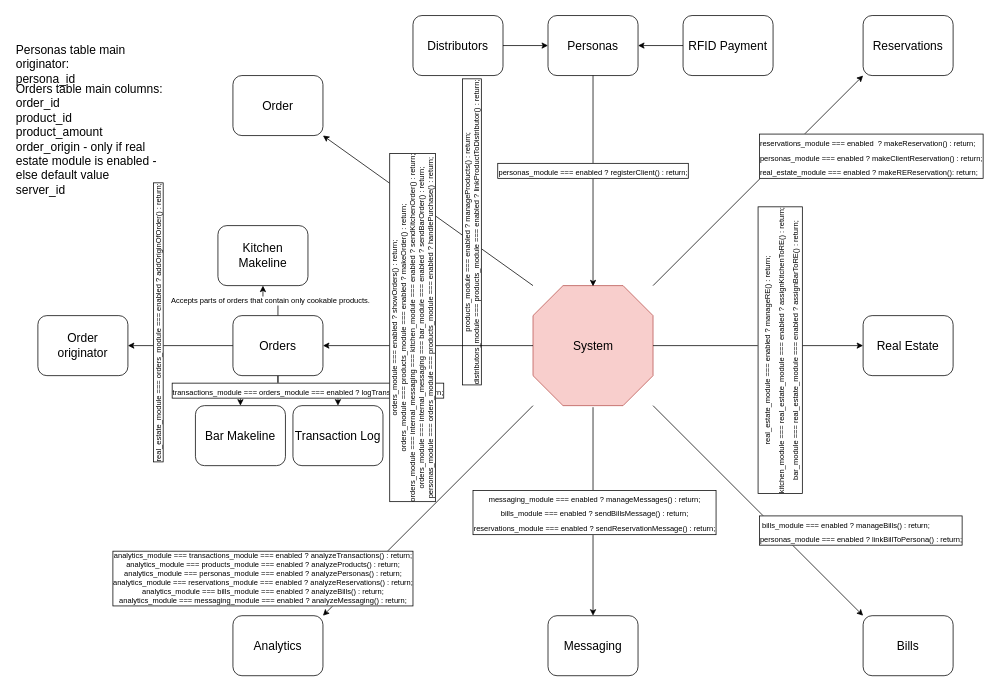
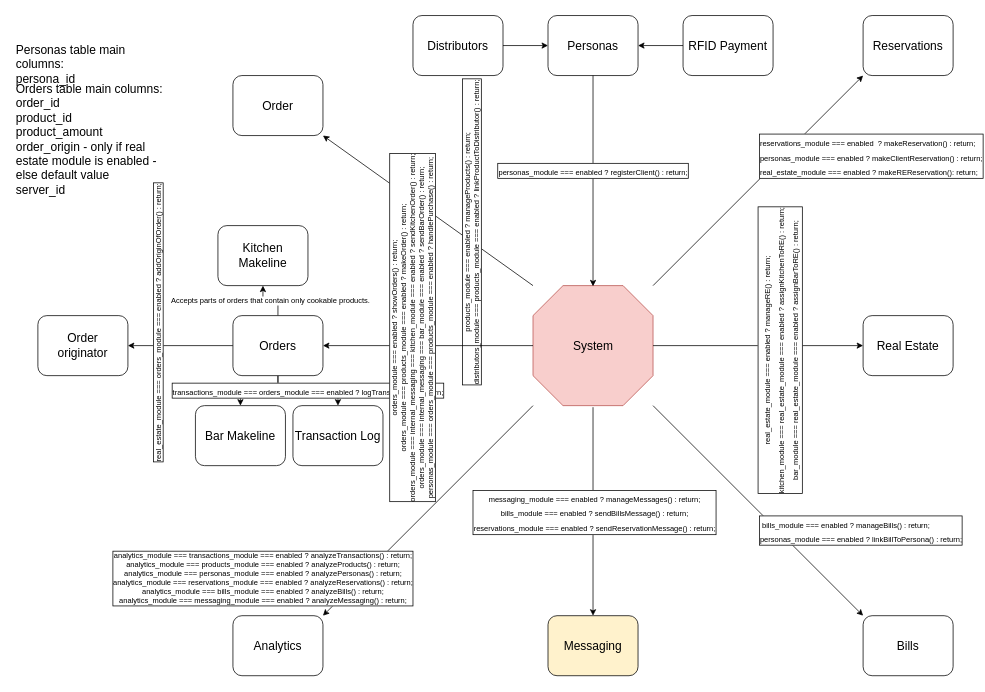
  <mxCell id="0" />
  <mxCell id="1" parent="0" />
  <mxCell id="2" value="Personas" style="rounded=1;whiteSpace=wrap;html=1;fontSize=16;" parent="1" vertex="1"><mxGeometry x="730" y="20" width="120" height="80" as="geometry" /></mxCell>
  <mxCell id="3" value="" style="edgeStyle=orthogonalEdgeStyle;rounded=0;orthogonalLoop=1;jettySize=auto;html=1;fontSize=10;align=center;" parent="1" source="4" target="2" edge="1"><mxGeometry relative="1" as="geometry" /></mxCell>
  <mxCell id="4" value="Distributors" style="rounded=1;whiteSpace=wrap;html=1;fontSize=16;" parent="1" vertex="1"><mxGeometry x="550" y="20" width="120" height="80" as="geometry" /></mxCell>
  <mxCell id="5" value="Order" style="rounded=1;whiteSpace=wrap;html=1;fontSize=16;" parent="1" vertex="1"><mxGeometry x="310" y="100" width="120" height="80" as="geometry" /></mxCell>
  <mxCell id="6" value="Reservations" style="rounded=1;whiteSpace=wrap;html=1;fontSize=16;" parent="1" vertex="1"><mxGeometry x="1150" y="20" width="120" height="80" as="geometry" /></mxCell>
  <mxCell id="7" value="Bills" style="rounded=1;whiteSpace=wrap;html=1;fontSize=16;" parent="1" vertex="1"><mxGeometry x="1150" y="820" width="120" height="80" as="geometry" /></mxCell>
- <mxCell id="8" value="Messaging" style="rounded=1;whiteSpace=wrap;html=1;fontSize=16;" parent="1" vertex="1"><mxGeometry x="730" y="820" width="120" height="80" as="geometry" /></mxCell>
+ <mxCell id="8" value="Messaging" style="rounded=1;whiteSpace=wrap;html=1;fontSize=16;fillColor=#fff2cc;" parent="1" vertex="1"><mxGeometry x="730" y="820" width="120" height="80" as="geometry" /></mxCell>
  <mxCell id="9" value="Kitchen Makeline" style="rounded=1;whiteSpace=wrap;html=1;fontSize=16;" parent="1" vertex="1"><mxGeometry x="290" y="300" width="120" height="80" as="geometry" /></mxCell>
  <mxCell id="10" value="Real Estate" style="rounded=1;whiteSpace=wrap;html=1;fontSize=16;" parent="1" vertex="1"><mxGeometry x="1150" y="420" width="120" height="80" as="geometry" /></mxCell>
  <mxCell id="11" value="System" style="verticalLabelPosition=middle;verticalAlign=middle;html=1;shape=mxgraph.basic.polygon;polyCoords=[[0.25,0],[0.75,0],[1,0.25],[1,0.75],[0.75,1],[0.25,1],[0,0.75],[0,0.25]];polyline=0;fontSize=16;fillColor=#f8cecc;strokeColor=#b85450;labelPosition=center;align=center;" parent="1" vertex="1"><mxGeometry x="710" y="380" width="160" height="160" as="geometry" /></mxCell>
  <mxCell id="12" value="&lt;font size=&quot;1&quot;&gt;personas_module === enabled ? registerClient() : return;&lt;br&gt;&lt;/font&gt;" style="endArrow=classic;html=1;fontSize=16;exitX=0.5;exitY=1;exitDx=0;exitDy=0;entryX=0.5;entryY=0.006;entryDx=0;entryDy=0;entryPerimeter=0;horizontal=1;verticalAlign=bottom;labelBorderColor=#000000;" parent="1" source="2" target="11" edge="1"><mxGeometry width="50" height="50" relative="1" as="geometry"><mxPoint x="790" y="530" as="sourcePoint" /><mxPoint x="840" y="480" as="targetPoint" /></mxGeometry></mxCell>
  <mxCell id="13" value="Accepts parts of orders that contain only cookable products." style="edgeStyle=orthogonalEdgeStyle;rounded=0;orthogonalLoop=1;jettySize=auto;html=1;fontSize=10;align=center;" parent="1" source="17" target="9" edge="1"><mxGeometry relative="1" as="geometry" /></mxCell>
  <mxCell id="14" value="" style="edgeStyle=orthogonalEdgeStyle;rounded=0;orthogonalLoop=1;jettySize=auto;html=1;fontSize=10;align=center;" parent="1" source="17" target="18" edge="1"><mxGeometry relative="1" as="geometry" /></mxCell>
  <mxCell id="15" value="real_estate_module === orders_module === enabled ? addOriginOfOrder() : return;" style="edgeStyle=orthogonalEdgeStyle;rounded=0;orthogonalLoop=1;jettySize=auto;html=1;fontSize=10;align=center;horizontal=0;labelBorderColor=#000000;" parent="1" source="17" target="26" edge="1"><mxGeometry x="0.429" y="-30" relative="1" as="geometry"><mxPoint as="offset" /></mxGeometry></mxCell>
  <mxCell id="16" value="&lt;span style=&quot;font-size: 10px&quot;&gt;transactions_module === orders_module === enabled ? logTransaction() : return;&lt;/span&gt;" style="edgeStyle=orthogonalEdgeStyle;rounded=0;orthogonalLoop=1;jettySize=auto;html=1;entryX=0.5;entryY=0;entryDx=0;entryDy=0;fontSize=16;labelBorderColor=#000000;" edge="1" parent="1" source="17" target="33"><mxGeometry relative="1" as="geometry" /></mxCell>
  <mxCell id="17" value="Orders" style="rounded=1;whiteSpace=wrap;html=1;fontSize=16;" parent="1" vertex="1"><mxGeometry x="310" y="420" width="120" height="80" as="geometry" /></mxCell>
  <mxCell id="18" value="Bar Makeline" style="rounded=1;whiteSpace=wrap;html=1;fontSize=16;" parent="1" vertex="1"><mxGeometry x="260" y="540" width="120" height="80" as="geometry" /></mxCell>
  <mxCell id="19" value="&lt;span style=&quot;font-size: 10px&quot;&gt;real_estate_module === enabled ? manageRE() : return;&lt;br&gt;kitchen_module === real_estate_module === enabled ? assignKitchenToRE() : return;&lt;br&gt;&lt;/span&gt;&lt;span style=&quot;font-size: 10px&quot;&gt;bar_module === real_estate_module === enabled ? assignBarToRE() : return;&lt;/span&gt;&lt;span style=&quot;font-size: 10px&quot;&gt;&lt;br&gt;&lt;/span&gt;" style="edgeStyle=orthogonalEdgeStyle;rounded=0;orthogonalLoop=1;jettySize=auto;html=1;entryX=0;entryY=0.5;entryDx=0;entryDy=0;fontSize=16;align=center;verticalAlign=top;labelBorderColor=#000000;horizontal=0;" parent="1" source="11" target="10" edge="1"><mxGeometry relative="1" as="geometry" /></mxCell>
  <mxCell id="20" value="&lt;font style=&quot;font-size: 10px&quot;&gt;&amp;nbsp;bills_module === enabled ? manageBills() : return;&lt;br&gt;personas_module === enabled ? linkBillToPersona() : return;&lt;br&gt;&lt;/font&gt;" style="endArrow=classic;html=1;fontSize=16;align=left;entryX=0;entryY=0;entryDx=0;entryDy=0;verticalAlign=top;labelBorderColor=#000000;" parent="1" source="11" target="7" edge="1"><mxGeometry width="50" height="50" relative="1" as="geometry"><mxPoint x="850" y="610" as="sourcePoint" /><mxPoint x="840" y="470" as="targetPoint" /></mxGeometry></mxCell>
  <mxCell id="21" value="&lt;font size=&quot;1&quot;&gt;reservations_module === enabled&amp;nbsp; ? makeReservation() : return;&lt;br&gt;&lt;/font&gt;&lt;span style=&quot;font-size: x-small ; text-align: center&quot;&gt;personas&lt;/span&gt;&lt;font size=&quot;1&quot;&gt;_module === enabled ? makeClientReservation() : return;&lt;br&gt;real_estate_module === enabled ? makeREReservation(): return;&lt;br&gt;&lt;/font&gt;" style="endArrow=classic;html=1;fontSize=16;entryX=0;entryY=1;entryDx=0;entryDy=0;verticalAlign=bottom;labelBorderColor=#000000;align=left;labelPosition=right;verticalLabelPosition=top;" parent="1" source="11" target="6" edge="1"><mxGeometry width="50" height="50" relative="1" as="geometry"><mxPoint x="910" y="470" as="sourcePoint" /><mxPoint x="840" y="490" as="targetPoint" /></mxGeometry></mxCell>
  <mxCell id="22" value="" style="edgeStyle=orthogonalEdgeStyle;rounded=0;orthogonalLoop=1;jettySize=auto;html=1;fontSize=10;align=center;" parent="1" source="23" target="2" edge="1"><mxGeometry relative="1" as="geometry" /></mxCell>
  <mxCell id="23" value="RFID Payment" style="rounded=1;whiteSpace=wrap;html=1;fontSize=16;" parent="1" vertex="1"><mxGeometry x="910" y="20" width="120" height="80" as="geometry" /></mxCell>
  <mxCell id="24" value="" style="endArrow=classic;html=1;fontSize=10;align=center;entryX=1;entryY=1;entryDx=0;entryDy=0;" parent="1" target="5" edge="1"><mxGeometry width="50" height="50" relative="1" as="geometry"><mxPoint x="710" y="380" as="sourcePoint" /><mxPoint x="720" y="470" as="targetPoint" /></mxGeometry></mxCell>
  <mxCell id="25" value="&lt;span style=&quot;font-size: x-small&quot;&gt;products_module === enabled ? manageProducts() : return;&lt;br&gt;distributors_module === products_module === enabled ? linkProductToDistributor() : return;&lt;br&gt;&lt;/span&gt;" style="edgeLabel;html=1;align=center;verticalAlign=top;resizable=0;points=[];fontSize=10;horizontal=0;labelBorderColor=#000000;" parent="24" vertex="1" connectable="0"><mxGeometry x="-0.283" y="2" relative="1" as="geometry"><mxPoint as="offset" /></mxGeometry></mxCell>
  <mxCell id="26" value="Order&lt;br&gt;originator" style="rounded=1;whiteSpace=wrap;html=1;fontSize=16;" parent="1" vertex="1"><mxGeometry x="50" y="420" width="120" height="80" as="geometry" /></mxCell>
  <mxCell id="27" value="Analytics" style="rounded=1;whiteSpace=wrap;html=1;fontSize=16;" parent="1" vertex="1"><mxGeometry x="310" y="820" width="120" height="80" as="geometry" /></mxCell>
  <mxCell id="28" value="" style="endArrow=classic;html=1;fontSize=10;align=center;entryX=1;entryY=0;entryDx=0;entryDy=0;" parent="1" source="11" target="27" edge="1"><mxGeometry width="50" height="50" relative="1" as="geometry"><mxPoint x="740" y="490" as="sourcePoint" /><mxPoint x="790" y="440" as="targetPoint" /></mxGeometry></mxCell>
  <mxCell id="29" value="analytics_module === transactions_module === enabled ? analyzeTransactions() : return;&lt;br&gt;analytics_module === products_module === enabled ? analyzeProducts() : return;&lt;br&gt;analytics_module === personas_module === enabled ? analyzePersonas() : return;&lt;br&gt;analytics_module === reservations_module === enabled ? analyzeReservations() : return;&lt;br&gt;analytics_module === bills_module === enabled ? analyzeBills() : return;&lt;br&gt;analytics_module === messaging_module === enabled ? analyzeMessaging() : return;" style="edgeLabel;html=1;align=center;verticalAlign=middle;resizable=0;points=[];fontSize=10;labelBorderColor=#000000;" parent="28" vertex="1" connectable="0"><mxGeometry x="0.776" y="5" relative="1" as="geometry"><mxPoint x="-114.8" y="-22.44" as="offset" /></mxGeometry></mxCell>
  <mxCell id="30" value="" style="endArrow=classic;html=1;fontSize=16;align=left;exitX=0.5;exitY=1.013;exitDx=0;exitDy=0;exitPerimeter=0;entryX=0.5;entryY=0;entryDx=0;entryDy=0;" parent="1" source="11" target="8" edge="1"><mxGeometry width="50" height="50" relative="1" as="geometry"><mxPoint x="790" y="520" as="sourcePoint" /><mxPoint x="840" y="470" as="targetPoint" /></mxGeometry></mxCell>
  <mxCell id="31" value="&lt;font style=&quot;font-size: 10px&quot;&gt;messaging_module === enabled ? manageMessages() : return;&lt;br&gt;bills_module === enabled ? sendBillsMessage() : return;&lt;br&gt;reservations_module === enabled ? sendReservationMessage() : return;&lt;/font&gt;" style="edgeLabel;html=1;align=center;verticalAlign=top;resizable=0;points=[];fontSize=16;labelBorderColor=#000000;horizontal=1;" parent="30" vertex="1" connectable="0"><mxGeometry x="-0.255" y="1" relative="1" as="geometry"><mxPoint as="offset" /></mxGeometry></mxCell>
  <mxCell id="32" value="orders_module === enabled ? showOrders() : return;&lt;br&gt;orders_module === products_module === enabled ? makeOrder() : return;&lt;br style=&quot;font-size: 10px&quot;&gt;orders_module === internal_messaging === kitchen_module === enabled ? sendKitchenOrder() : return;&lt;br style=&quot;font-size: 10px&quot;&gt;orders_module === internal_messaging === bar_module === enabled ? sendBarOrder() : return;&lt;br&gt;&lt;span style=&quot;font-size: x-small&quot;&gt;personas_module === orders_module === products_module&amp;nbsp;=== enabled ? handlePurchase() : return;&lt;/span&gt;" style="endArrow=classic;html=1;fontSize=10;align=center;entryX=1;entryY=0.5;entryDx=0;entryDy=0;labelBorderColor=#000000;labelPosition=left;verticalLabelPosition=middle;verticalAlign=bottom;horizontal=0;" parent="1" source="11" target="17" edge="1"><mxGeometry x="-0.071" y="-20" width="50" height="50" relative="1" as="geometry"><mxPoint x="670" y="490" as="sourcePoint" /><mxPoint x="540" y="650" as="targetPoint" /><mxPoint as="offset" /></mxGeometry></mxCell>
  <mxCell id="33" value="Transaction Log" style="rounded=1;whiteSpace=wrap;html=1;fontSize=16;" vertex="1" parent="1"><mxGeometry y="540" width="120" height="80" as="geometry" x="390" /></mxCell>
- <mxCell id="34" value="&lt;div style=&quot;text-align: left&quot;&gt;Personas table main originator:&lt;/div&gt;&lt;div style=&quot;text-align: left&quot;&gt;persona_id&lt;/div&gt;" style="text;html=1;strokeColor=none;fillColor=none;align=center;verticalAlign=middle;whiteSpace=wrap;rounded=0;fontSize=16;" vertex="1" parent="1"><mxGeometry x="20" y="40" width="215" height="90" as="geometry" /></mxCell>
+ <mxCell id="34" value="&lt;div style=&quot;text-align: left&quot;&gt;Personas table main columns:&lt;/div&gt;&lt;div style=&quot;text-align: left&quot;&gt;persona_id&lt;/div&gt;" style="text;html=1;strokeColor=none;fillColor=none;align=center;verticalAlign=middle;whiteSpace=wrap;rounded=0;fontSize=16;" vertex="1" parent="1"><mxGeometry x="20" y="40" width="215" height="90" as="geometry" /></mxCell>
  <mxCell id="35" value="&lt;div style=&quot;text-align: left&quot;&gt;Orders table main columns:&lt;/div&gt;&lt;div style=&quot;text-align: left&quot;&gt;order_id&lt;/div&gt;&lt;div style=&quot;text-align: left&quot;&gt;product_id&lt;/div&gt;&lt;div style=&quot;text-align: left&quot;&gt;product_amount&lt;/div&gt;&lt;div style=&quot;text-align: left&quot;&gt;order_origin - only if real estate module is enabled - else default value&lt;/div&gt;&lt;div style=&quot;text-align: left&quot;&gt;server_id&lt;/div&gt;" style="text;html=1;strokeColor=none;fillColor=none;align=center;verticalAlign=middle;whiteSpace=wrap;rounded=0;fontSize=16;" vertex="1" parent="1"><mxGeometry x="20" y="140" width="215" height="90" as="geometry" /></mxCell>
